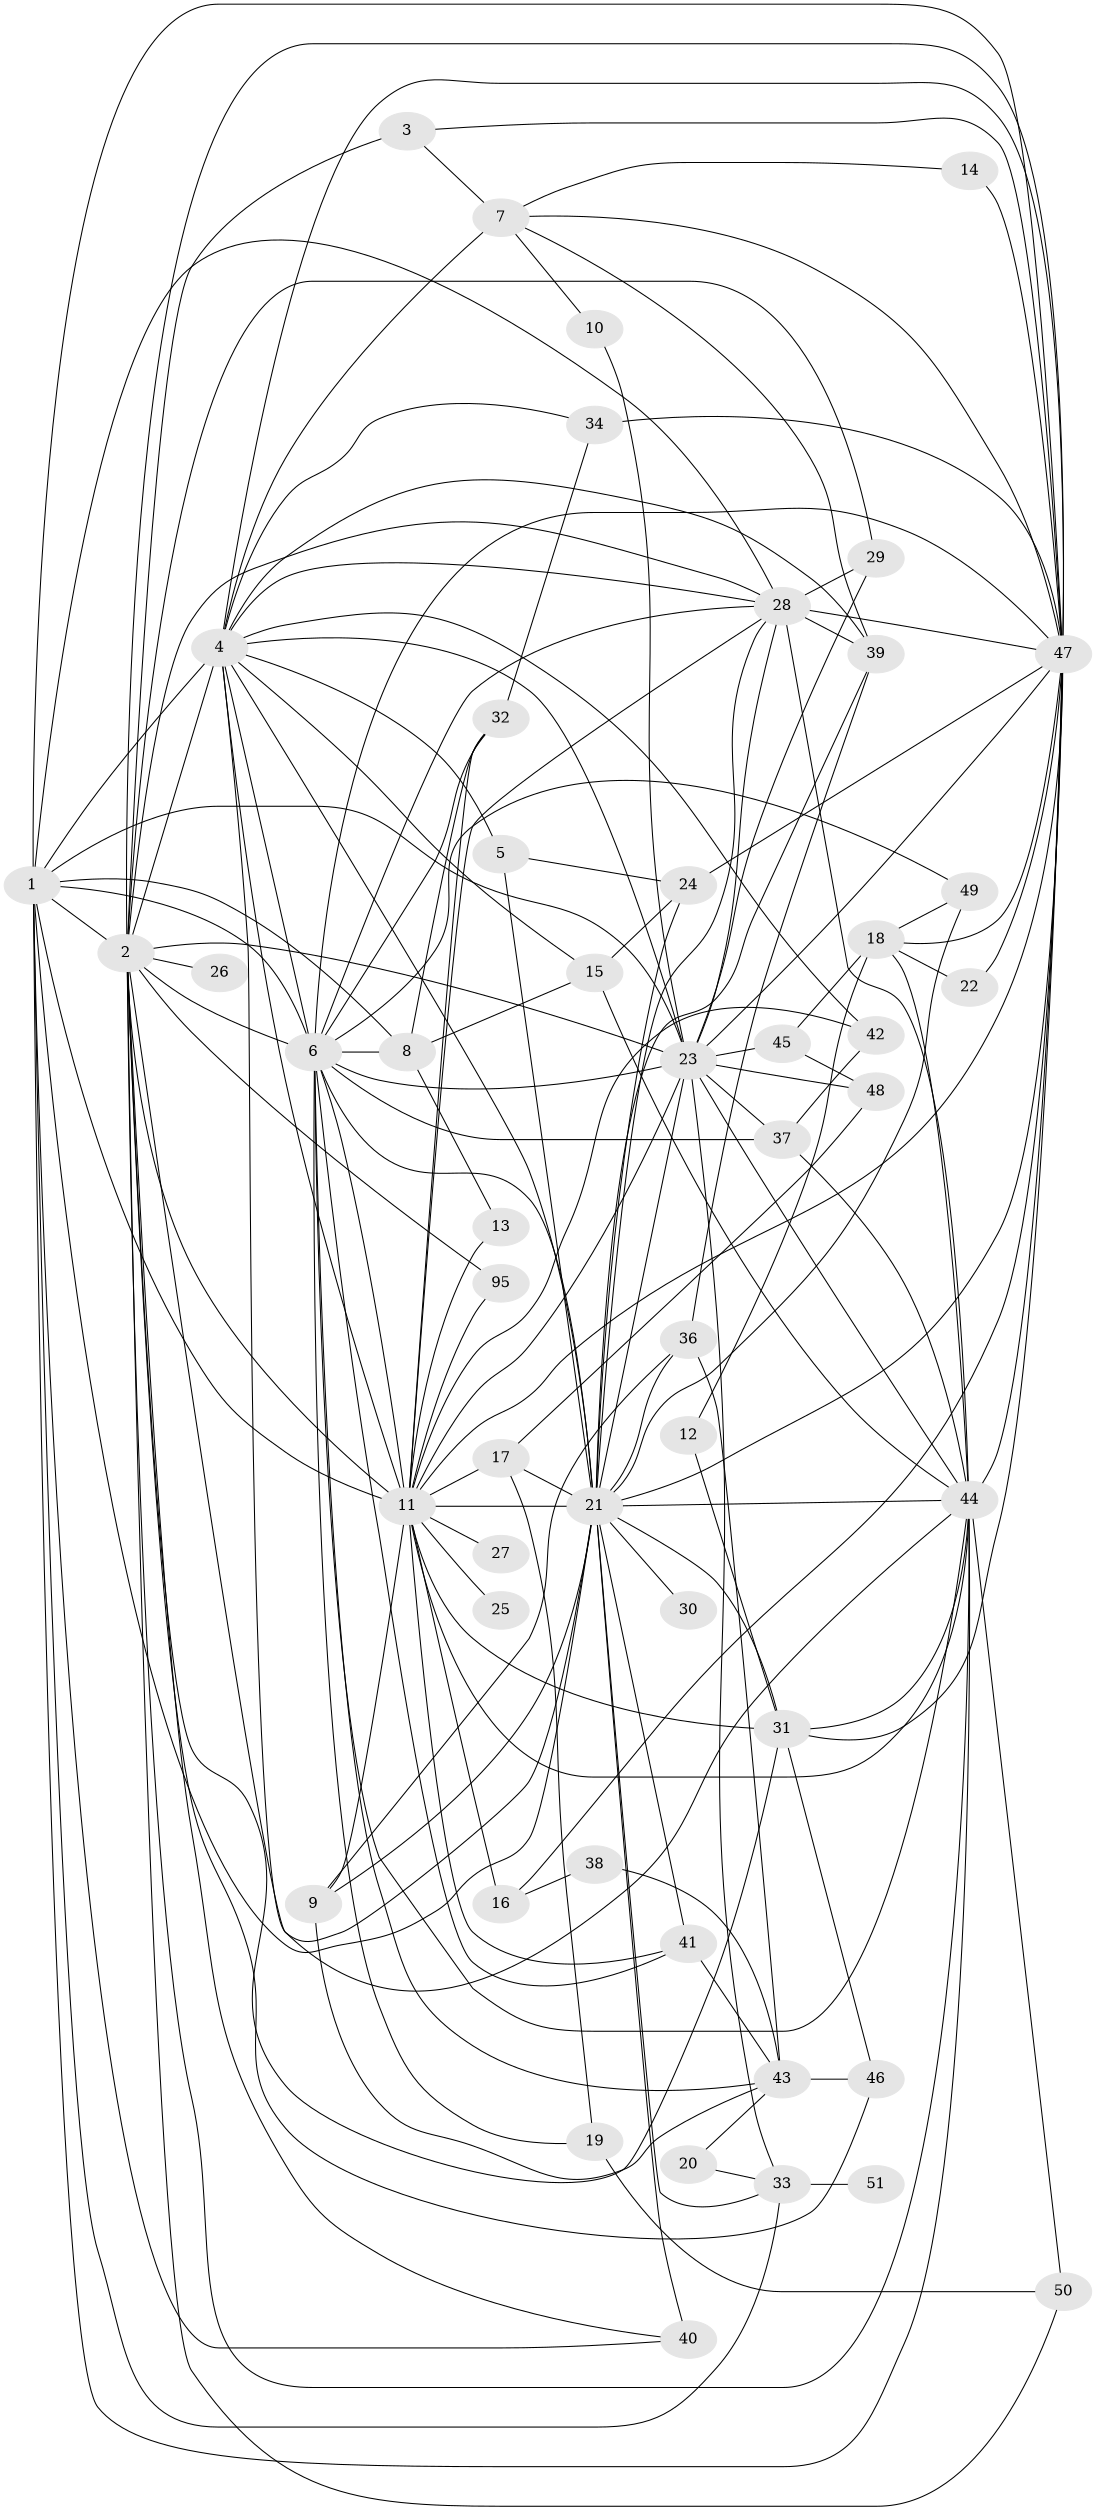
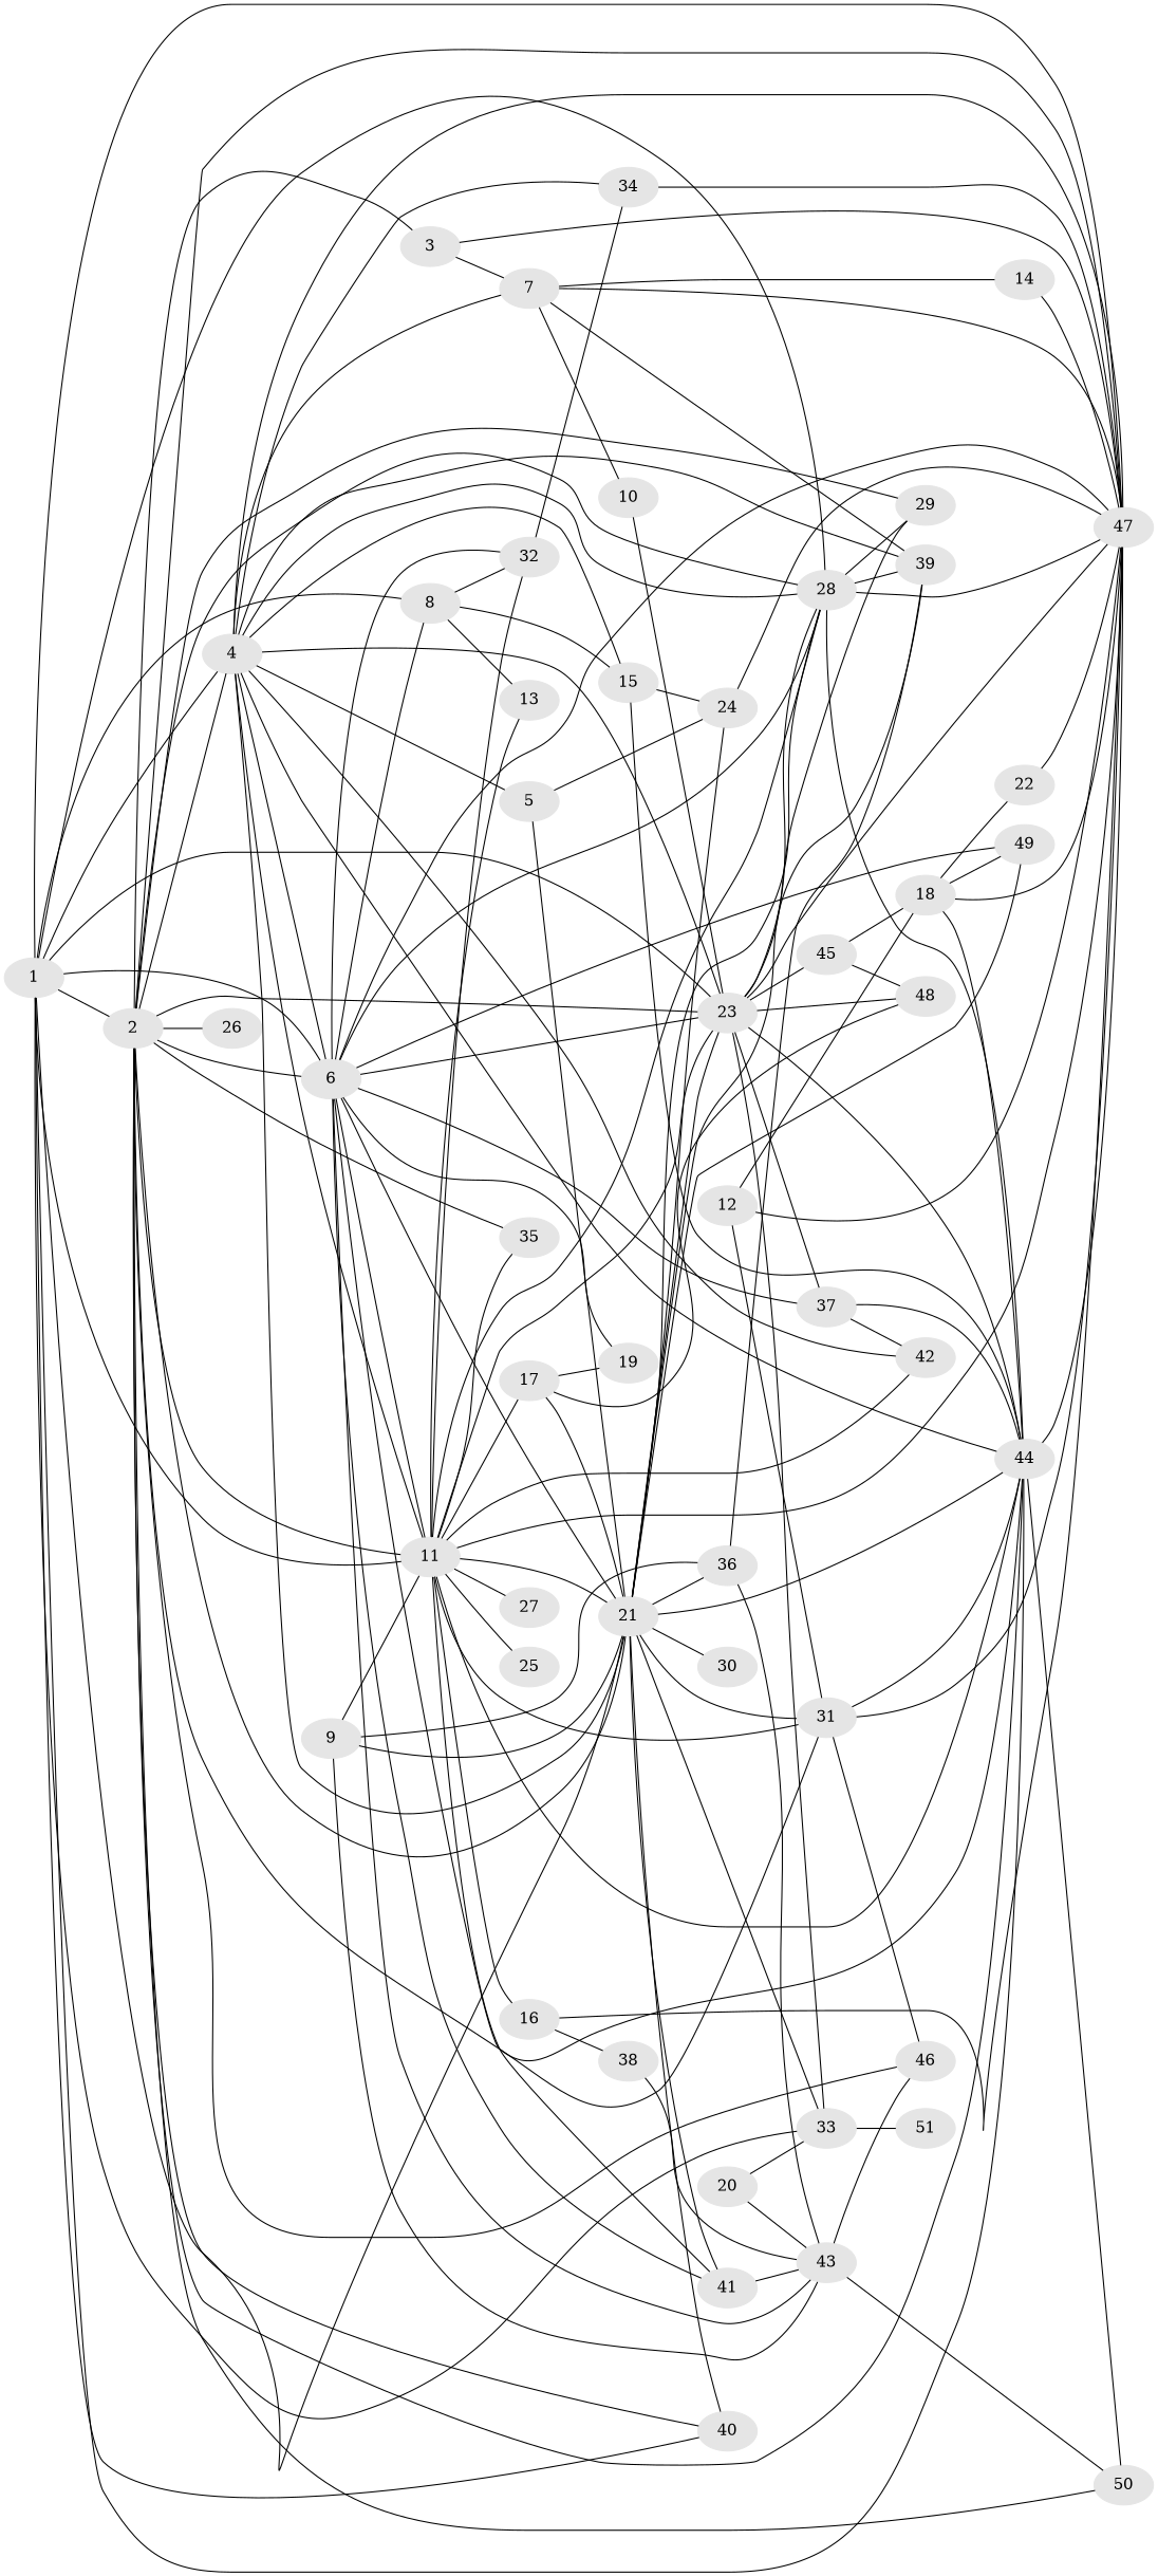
  graph {
    rankdir=LR
    node [color=gray90 style=filled]
    edge [weight=1.0]
    1
    2
    4
    6
    8
    11
    21
    23
    28
    33
    40
    44
    47
    3
    26
    29
    31
-   35 [label=95]
+   35
    46
    50
    7
    5
    15
    34
    39
    42
    19
    32
    37
    41
    43
    49
    13
    16
    17
    25
    27
    24
    36
    30
    48
    45
    51
    10
    14
    9
    38
    12
    18
    22
    20
    1 -- 2
    1 -- 4 [weight=2.0]
    1 -- 6
    1 -- 8
    1 -- 11 [weight=2.0]
    1 -- 21
    1 -- 23
    1 -- 28
    1 -- 33
    1 -- 40
    1 -- 44
    1 -- 47 [weight=2.0]
    2 -- 4 [weight=2.0]
    2 -- 6
    2 -- 11
    2 -- 21
    2 -- 23 [weight=2.0]
    2 -- 28 [weight=2.0]
    2 -- 40
    2 -- 44
    2 -- 47
    2 -- 3
    2 -- 26
    2 -- 29
    2 -- 31
    2 -- 35
    2 -- 46
    2 -- 50
    4 -- 6
    4 -- 11 [weight=2.0]
    4 -- 21
    4 -- 23
    4 -- 28 [weight=3.0]
    4 -- 44
    4 -- 47 [weight=3.0]
    4 -- 7
    4 -- 5
    4 -- 15
    4 -- 34
    4 -- 39 [weight=2.0]
    4 -- 42
    6 -- 8 [weight=2.0]
    6 -- 11
    6 -- 21
    6 -- 23
    6 -- 28 [weight=2.0]
    6 -- 44 [weight=2.0]
    6 -- 47
    6 -- 19
    6 -- 32
    6 -- 37 [weight=2.0]
    6 -- 41
    6 -- 43
    6 -- 49 [weight=2.0]
    8 -- 15
    8 -- 32
    8 -- 13
    11 -- 21 [weight=3.0]
    11 -- 23
    11 -- 28
    11 -- 44
    11 -- 47
    11 -- 31
    11 -- 35
    11 -- 42
    11 -- 32
    11 -- 41
    11 -- 13
    11 -- 16 [weight=2.0]
    11 -- 17
    11 -- 25
    11 -- 27
    21 -- 23
    21 -- 28
    21 -- 33
    21 -- 40
    21 -- 44
-   21 -- 47
+   12 -- 47
    21 -- 31
    21 -- 39 [weight=2.0]
    21 -- 41
    21 -- 49
    21 -- 24
    21 -- 36
    21 -- 30
    23 -- 28
    23 -- 33
    23 -- 44 [weight=2.0]
    23 -- 47
    23 -- 29
    23 -- 37
    23 -- 48
    23 -- 45
    28 -- 44
    28 -- 47
    28 -- 29
    28 -- 39
    33 -- 51
    44 -- 47 [weight=3.0]
    44 -- 50
    3 -- 47
    3 -- 7
    31 -- 44
    31 -- 47
    31 -- 46
    7 -- 47
    7 -- 39
    7 -- 10
    7 -- 14
    5 -- 21
    5 -- 24
    15 -- 44
    15 -- 24
    34 -- 47
-   19 -- 50
+   43 -- 50
    32 -- 34
    37 -- 44
    37 -- 42
    41 -- 43
    43 -- 46
    16 -- 47
    16 -- 38
    17 -- 21
    17 -- 19
    17 -- 48
    24 -- 47
    36 -- 39
    36 -- 43
    45 -- 48
    45 -- 18
    10 -- 23
    14 -- 47
    9 -- 11
    9 -- 21
    9 -- 43
    9 -- 36
    38 -- 43
    12 -- 31
    12 -- 18
    18 -- 44
    18 -- 47 [weight=2.0]
    18 -- 49
    18 -- 22
    22 -- 47
    20 -- 33
    20 -- 43
  }
